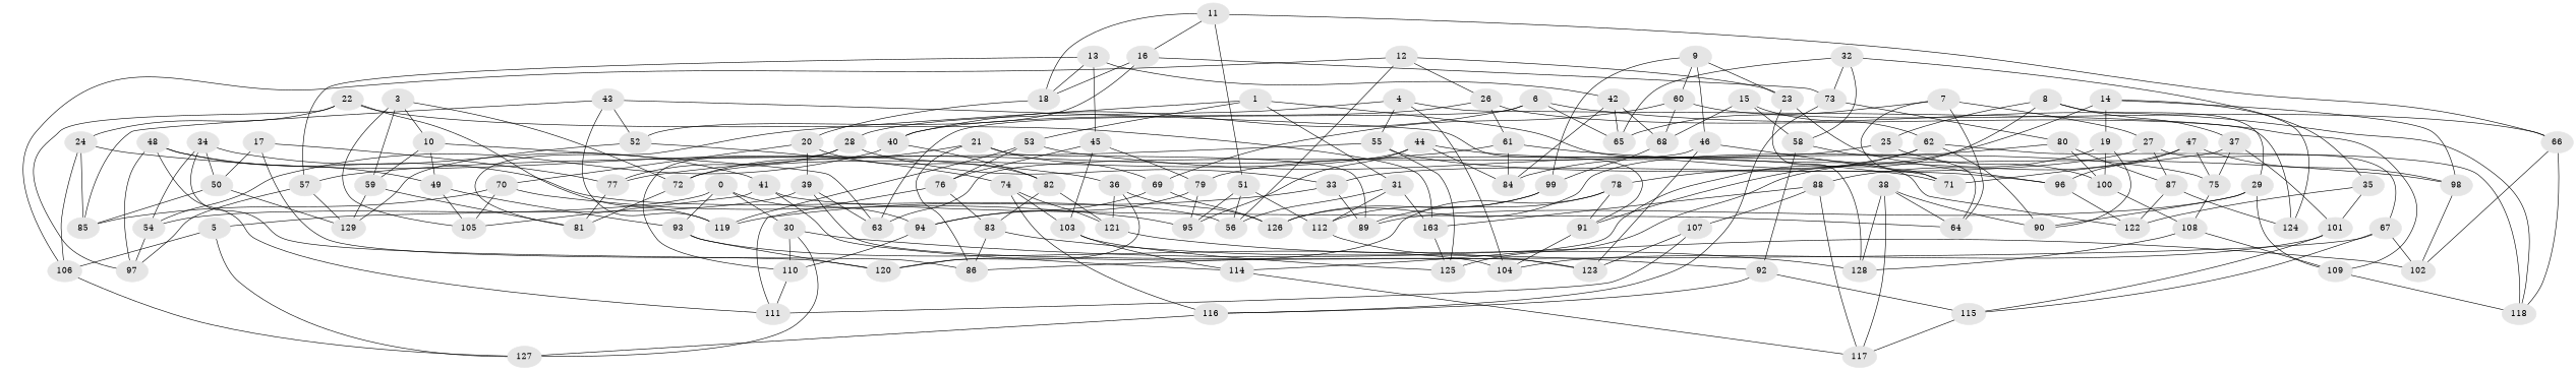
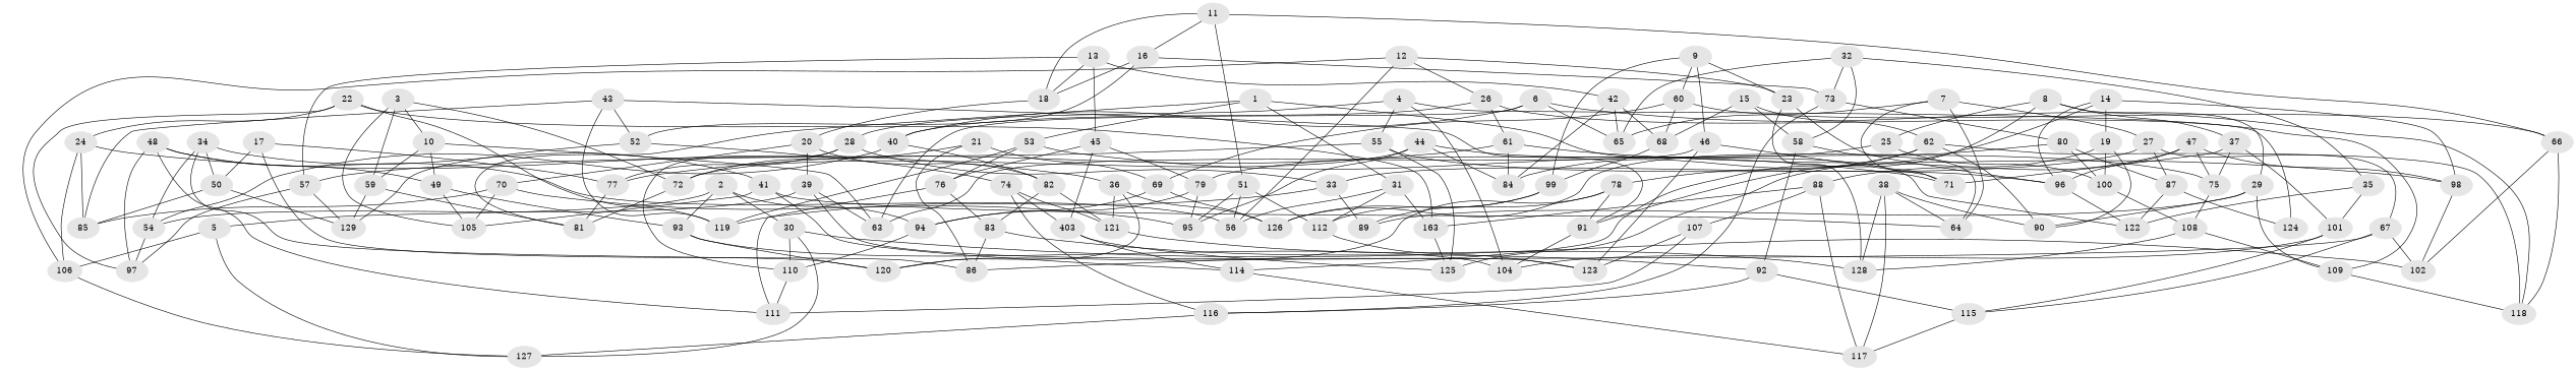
  graph {
    node [color=gray90 style=filled]
    1
    31
    53
    81
    122
    56
    n7 [label=163]
    112
    71
    119
    76
-   2 [label=0]
+   2
    5
    30
    93
    94
    106
    127
    110
    102
    104
    120
    3
    10
    59
    72
    105
    63
    49
    129
    4
    28
    55
    124
    77
    33
    57
    125
    96
    17
    50
    86
    6
    40
    65
    118
    82
    54
    7
    27
    64
    67
    87
    8
    25
    29
    37
    114
    100
    79
    90
    89
    109
    101
    75
    117
    9
    23
    46
    60
    99
    128
    123
    66
    68
    69
    126
    11
    16
    18
    51
    52
    73
    20
    95
    12
    26
    61
    13
    42
    45
    84
-   103
+   103 [label=403]
    97
    14
    19
    91
    98
    15
    58
    62
    92
    78
    74
    80
    116
    85
    39
    70
    108
    121
    83
    21
    22
    24
    36
    35
    115
    111
    32
    34
    41
    38
    43
    44
    47
    88
    107
    48
    1 -- 31
    1 -- 53
    1 -- 81
    1 -- 122
    31 -- 56
    31 -- n7
    31 -- 112
    53 -- 71
    53 -- 119
    53 -- 76
    n7 -- 125
    112 -- 123
    76 -- 83
    76 -- 111
    2 -- 5
    2 -- 30
    2 -- 93
    2 -- 94
    5 -- 106
    5 -- 127
    30 -- 127
    30 -- 110
    30 -- 102
    93 -- 104
    93 -- 120
    94 -- 110
    106 -- 127
    110 -- 111
    3 -- 10
    3 -- 59
    3 -- 72
    3 -- 105
    10 -- 59
    10 -- 63
    10 -- 49
    59 -- 81
    59 -- 129
    72 -- 81
    49 -- 93
    49 -- 105
    4 -- 104
    4 -- 28
    4 -- 55
    4 -- 124
    28 -- 110
    28 -- 77
    28 -- 33
    55 -- 57
    55 -- 125
    55 -- 96
    77 -- 81
    33 -- 119
    33 -- 89
    57 -- 129
    57 -- 97
    96 -- 122
    17 -- 77
    17 -- 50
    17 -- 86
    50 -- 129
    50 -- 85
    6 -- 63
    6 -- 40
    6 -- 65
    6 -- 118
    40 -- 82
    40 -- 54
    82 -- 121
    82 -- 83
    54 -- 97
    7 -- 71
    7 -- 65
    7 -- 27
    7 -- 64
    27 -- 33
    27 -- 67
    27 -- 87
    67 -- 102
    67 -- 86
    67 -- 115
    87 -- 122
    87 -- 124
    8 -- 25
    8 -- 29
    8 -- 37
    8 -- 114
    25 -- 100
    25 -- 79
    29 -- 90
    29 -- 89
    29 -- 109
    37 -- 71
    37 -- 101
    37 -- 75
    114 -- 117
    100 -- 108
    79 -- 94
    79 -- 95
    109 -- 118
    101 -- 104
    101 -- 115
    75 -- 108
    9 -- 23
    9 -- 46
    9 -- 60
    9 -- 99
    23 -- 96
    23 -- 128
    46 -- 71
    46 -- 63
    46 -- 123
    60 -- 66
    60 -- 68
    60 -- 69
    99 -- 112
    99 -- 126
    66 -- 102
    66 -- 118
    68 -- 99
    69 -- 94
    69 -- 126
    11 -- 66
    11 -- 16
    11 -- 18
    11 -- 51
    16 -- 18
    16 -- 52
    16 -- 73
    18 -- 20
    51 -- 56
    51 -- 112
    51 -- 95
    52 -- 129
    52 -- 74
    73 -- 80
    73 -- 116
    20 -- 82
    20 -- 39
    20 -- 70
    12 -- 56
    12 -- 106
    12 -- 23
    12 -- 26
    26 -- 40
    26 -- 109
    26 -- 61
    61 -- 77
    61 -- 84
    61 -- 98
    13 -- 57
    13 -- 18
    13 -- 42
    13 -- 45
    42 -- 65
    42 -- 68
    42 -- 84
    45 -- 76
    45 -- 79
    45 -- 103
    103 -- 125
    103 -- 114
-   14 -- 124
+   14 -- 96
    14 -- 19
    14 -- 91
    14 -- 98
    19 -- 125
    19 -- 100
    19 -- 90
    91 -- 104
    98 -- 102
    15 -- 68
    15 -- 58
    15 -- 62
    58 -- 64
    58 -- 92
    62 -- 118
    62 -- 90
    62 -- 84
    62 -- 78
    92 -- 116
    92 -- 115
    78 -- 120
    78 -- 89
    78 -- 91
    74 -- 103
    74 -- 116
    74 -- 121
    80 -- 87
    80 -- 100
    80 -- 126
    116 -- 127
    39 -- 63
    39 -- 54
    39 -- 123
    70 -- 105
    70 -- 95
    70 -- 85
    108 -- 109
    108 -- 128
    121 -- 128
    83 -- 86
    83 -- 92
    21 -- 72
    21 -- 86
-   21 -- 89
    21 -- 69
    22 -- n7
    22 -- 119
    22 -- 97
    22 -- 24
    24 -- 106
    24 -- 85
    24 -- 36
    36 -- 120
    36 -- 126
    36 -- 121
    35 -- 122
    35 -- 101
    115 -- 117
    32 -- 65
    32 -- 73
    32 -- 58
    32 -- 35
    34 -- 120
    34 -- 50
    34 -- 54
    34 -- 41
    41 -- 105
    41 -- 64
    41 -- 114
    38 -- 64
    38 -- 90
    38 -- 117
    38 -- 128
    43 -- 119
    43 -- 52
    43 -- 91
    43 -- 85
    44 -- 72
    44 -- 75
    44 -- 95
    44 -- 84
    47 -- 96
    47 -- 75
    47 -- 98
    47 -- 88
    88 -- n7
    88 -- 117
    88 -- 107
    107 -- 123
    107 -- 111
    48 -- 56
    48 -- 49
    48 -- 97
    48 -- 111
  }
